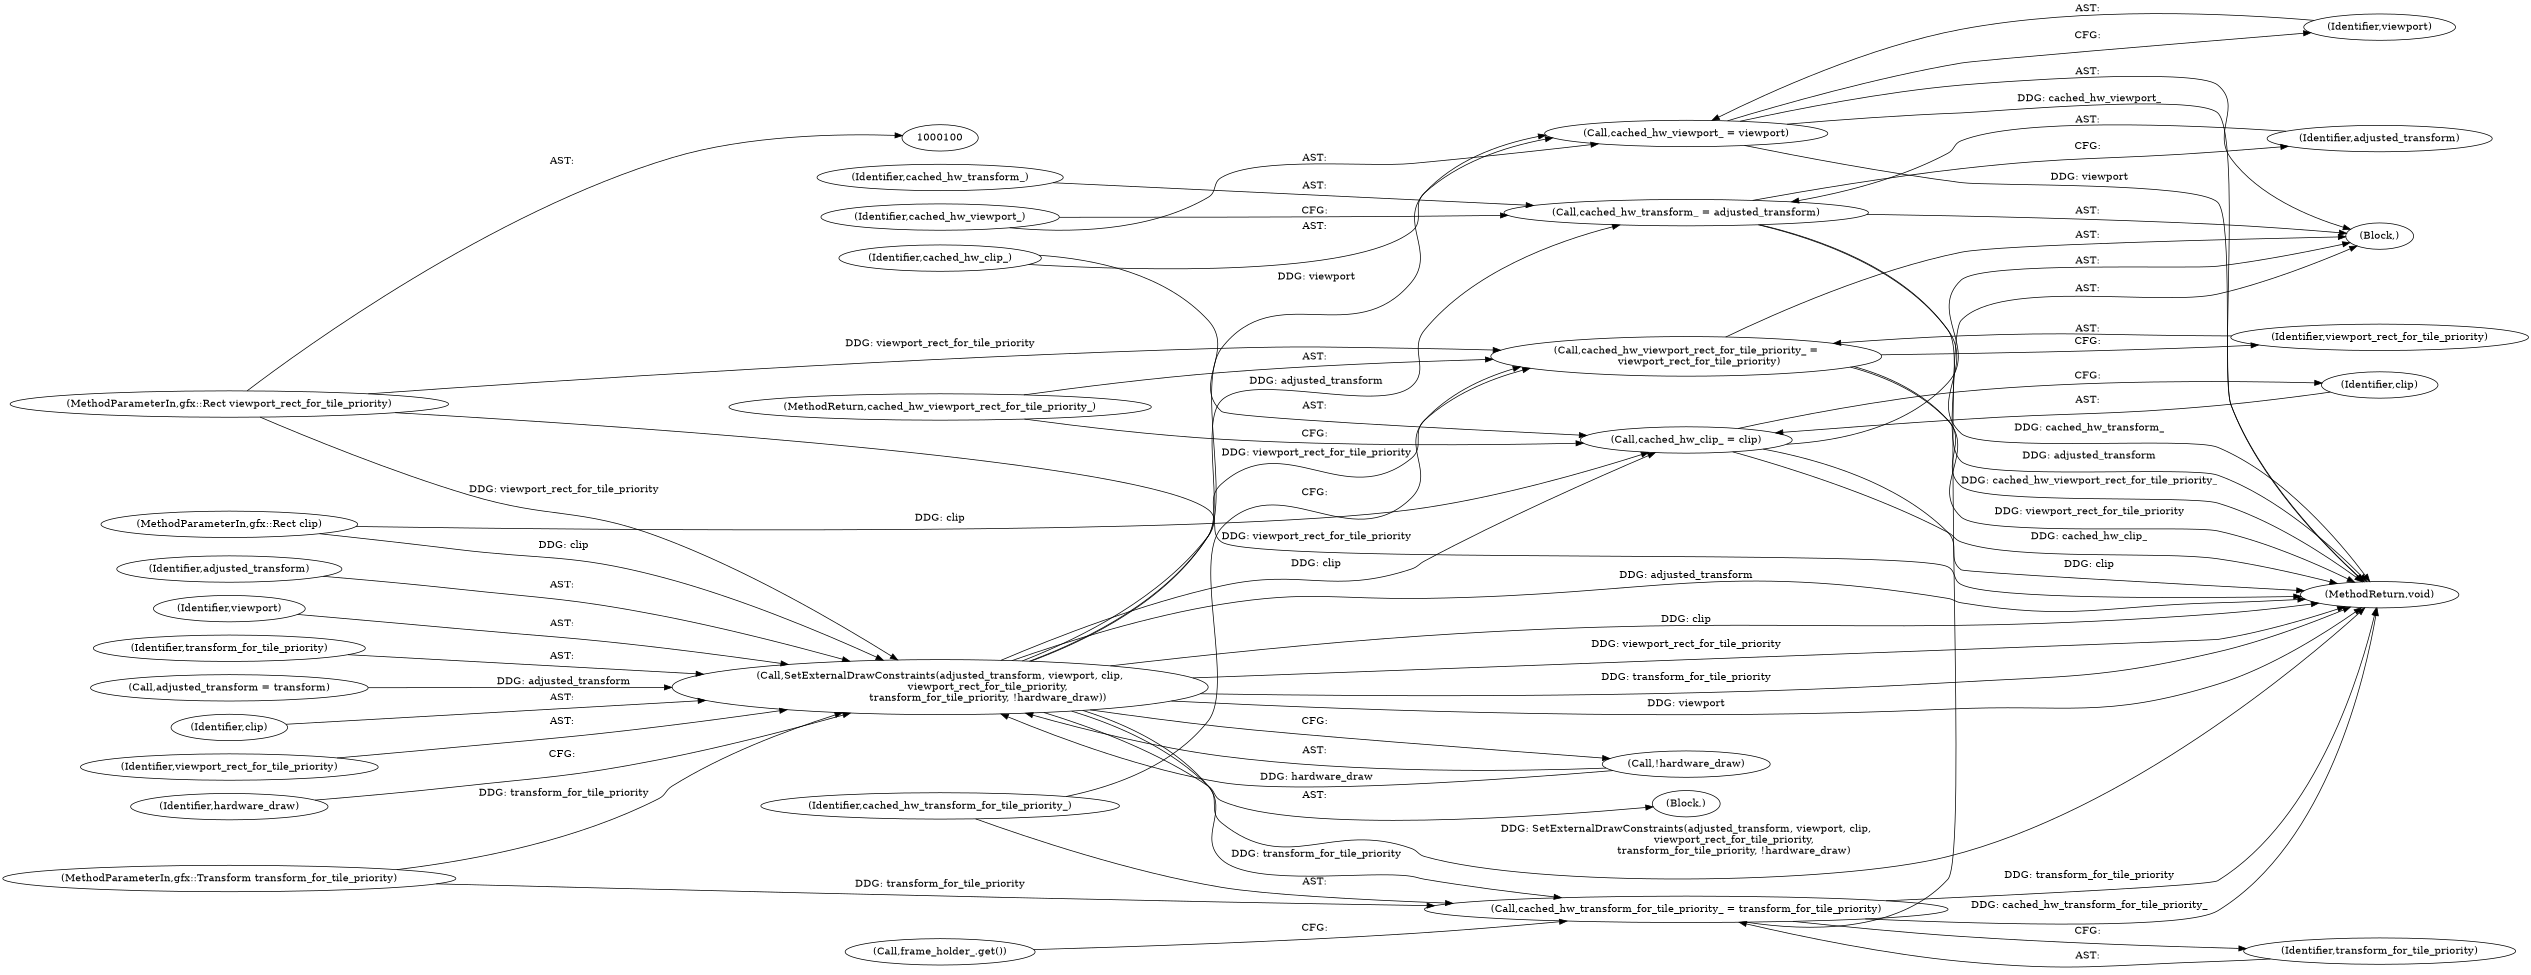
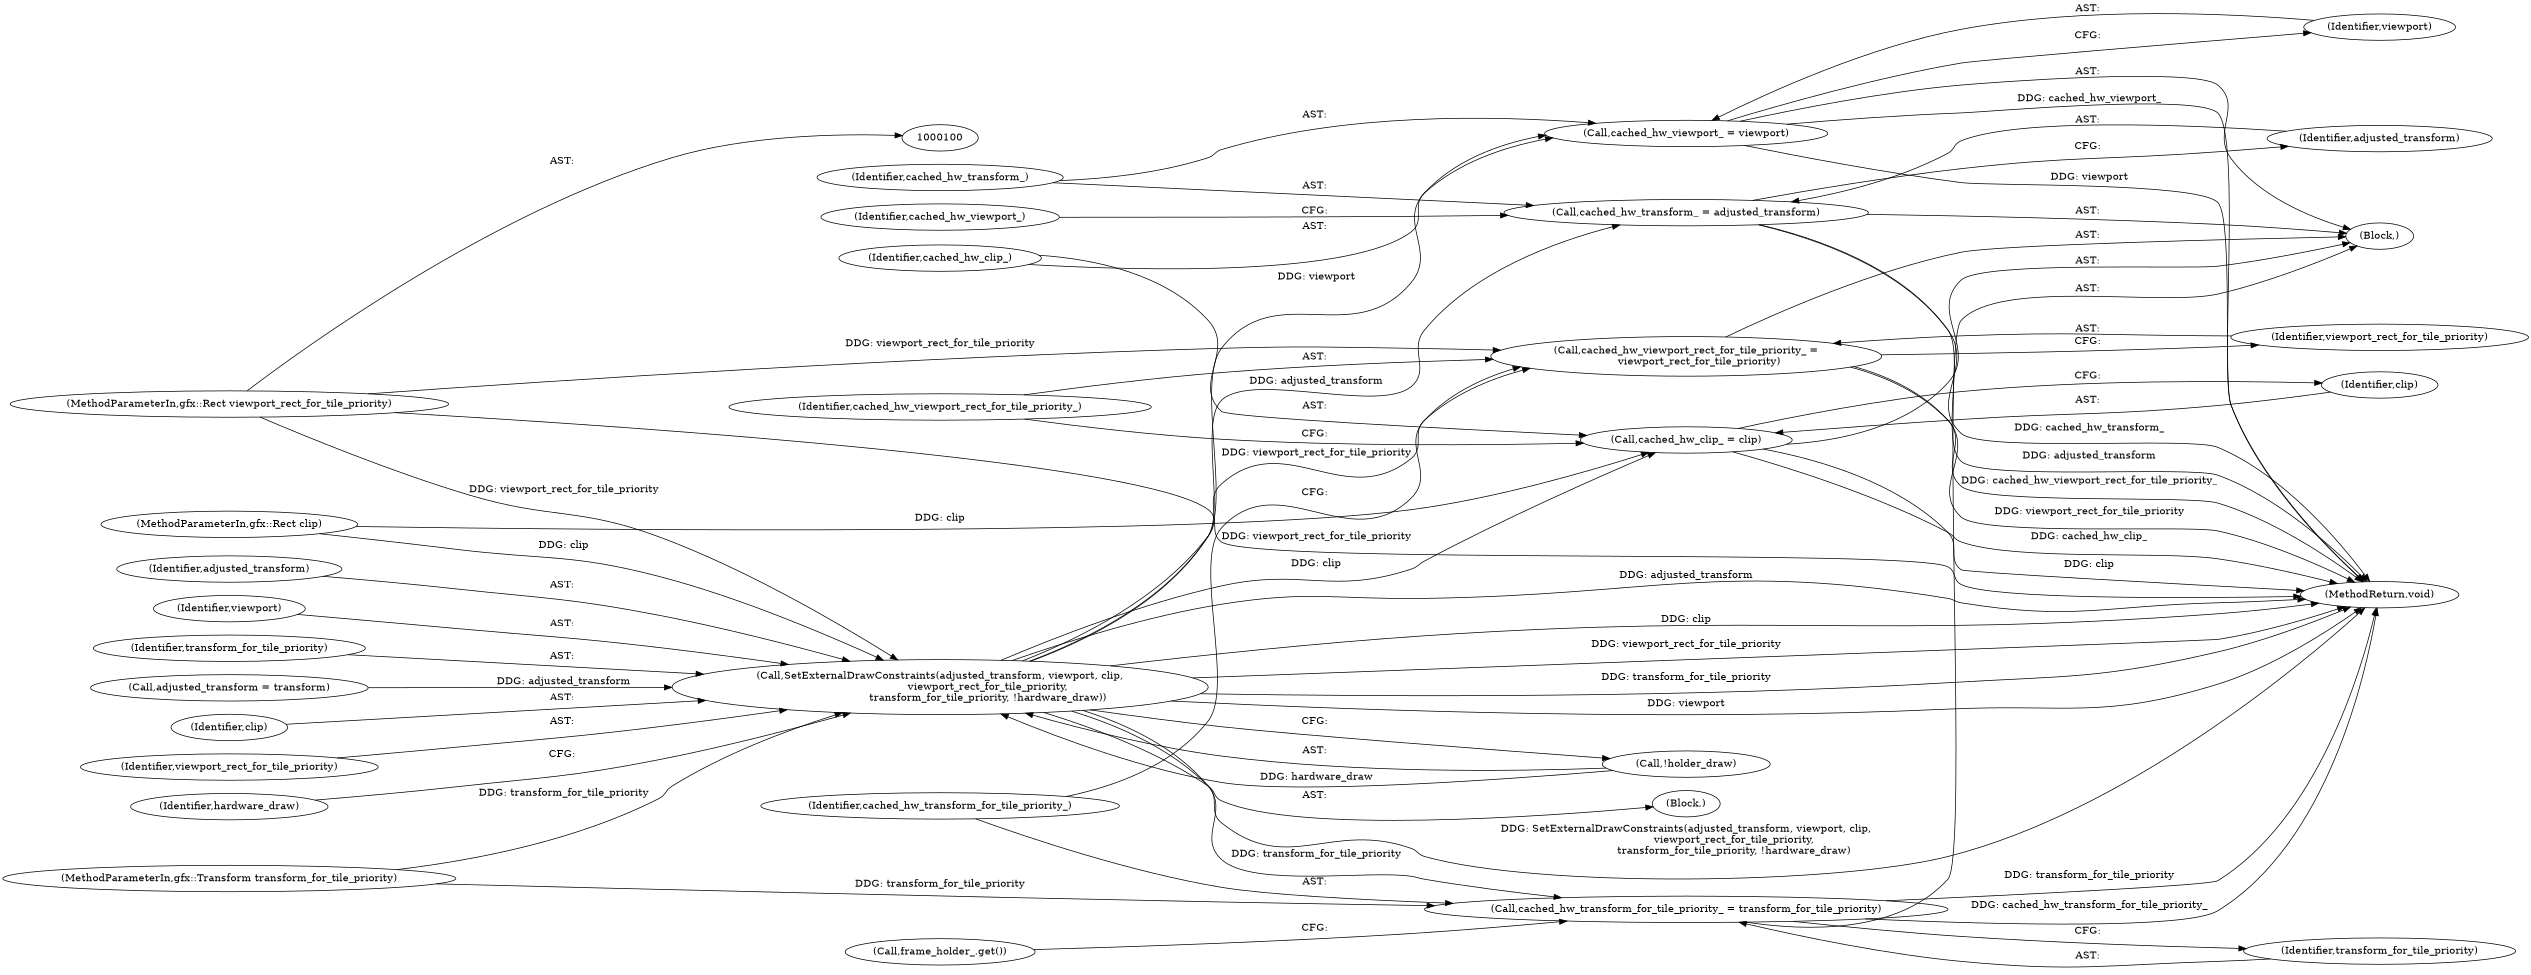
  digraph {
    rankdir=LR
    n1 [label="(MethodParameterIn,gfx::Rect viewport_rect_for_tile_priority)"]
    n2 [label="(Call,SetExternalDrawConstraints(adjusted_transform, viewport, clip,\n                             viewport_rect_for_tile_priority,\n                             transform_for_tile_priority, !hardware_draw))"]
    n3 [label="(Call,cached_hw_viewport_rect_for_tile_priority_ =\n        viewport_rect_for_tile_priority)"]
    n4 [label="(MethodReturn,void)"]
    1000100
    n6 [label="(Call,cached_hw_transform_ = adjusted_transform)"]
    n7 [label="(Call,cached_hw_viewport_ = viewport)"]
    n8 [label="(Call,cached_hw_clip_ = clip)"]
    n9 [label="(Call,cached_hw_transform_for_tile_priority_ = transform_for_tile_priority)"]
-   n10 [label="(Call,!hardware_draw)"]
+   n10 [label="(Call,!holder_draw)"]
    n11 [label="(Block,)"]
    n12 [label="(Block,)"]
    n13 [label="(Identifier,viewport_rect_for_tile_priority)"]
    n14 [label="(Identifier,adjusted_transform)"]
    n15 [label="(Identifier,viewport)"]
    n16 [label="(Identifier,clip)"]
    n17 [label="(Identifier,transform_for_tile_priority)"]
    n18 [label="(MethodParameterIn,gfx::Transform transform_for_tile_priority)"]
    n19 [label="(Identifier,transform_for_tile_priority)"]
    n20 [label="(MethodParameterIn,gfx::Rect clip)"]
    n21 [label="(Identifier,clip)"]
    n22 [label="(Identifier,viewport_rect_for_tile_priority)"]
    n23 [label="(Call,frame_holder_.get())"]
    n24 [label="(Identifier,hardware_draw)"]
    n25 [label="(Identifier,adjusted_transform)"]
    n26 [label="(Identifier,cached_hw_transform_)"]
    n27 [label="(Identifier,cached_hw_clip_)"]
    n28 [label="(Identifier,viewport)"]
    n29 [label="(Identifier,cached_hw_transform_for_tile_priority_)"]
    n30 [label="(Call,adjusted_transform = transform)"]
    n31 [label="(Identifier,cached_hw_viewport_)"]
-   n32 [label="(MethodReturn,cached_hw_viewport_rect_for_tile_priority_)"]
+   n32 [label="(Identifier,cached_hw_viewport_rect_for_tile_priority_)"]
    n1 -> n2 [label="DDG: viewport_rect_for_tile_priority"]
    n1 -> n3 [label="DDG: viewport_rect_for_tile_priority"]
    n1 -> n4 [label="DDG: viewport_rect_for_tile_priority"]
    n1 -> 1000100 [label="AST: "]
    n2 -> n3 [label="DDG: viewport_rect_for_tile_priority"]
    n2 -> n4 [label="DDG: viewport_rect_for_tile_priority"]
    n2 -> n4 [label="DDG: transform_for_tile_priority"]
    n2 -> n4 [label="DDG: viewport"]
    n2 -> n4 [label="DDG: SetExternalDrawConstraints(adjusted_transform, viewport, clip,\n                             viewport_rect_for_tile_priority,\n                             transform_for_tile_priority, !hardware_draw)"]
    n2 -> n4 [label="DDG: adjusted_transform"]
    n2 -> n4 [label="DDG: clip"]
    n2 -> n6 [label="DDG: adjusted_transform"]
    n2 -> n7 [label="DDG: viewport"]
    n2 -> n8 [label="DDG: clip"]
    n2 -> n9 [label="DDG: transform_for_tile_priority"]
    n2 -> n10 [label="CFG: "]
    n2 -> n11 [label="AST: "]
    n3 -> n4 [label="DDG: cached_hw_viewport_rect_for_tile_priority_"]
    n3 -> n4 [label="DDG: viewport_rect_for_tile_priority"]
    n3 -> n12 [label="AST: "]
    n3 -> n13 [label="CFG: "]
    n6 -> n4 [label="DDG: cached_hw_transform_"]
    n6 -> n4 [label="DDG: adjusted_transform"]
    n6 -> n12 [label="AST: "]
    n6 -> n14 [label="CFG: "]
    n7 -> n4 [label="DDG: cached_hw_viewport_"]
    n7 -> n4 [label="DDG: viewport"]
    n7 -> n12 [label="AST: "]
    n7 -> n15 [label="CFG: "]
    n8 -> n4 [label="DDG: clip"]
    n8 -> n4 [label="DDG: cached_hw_clip_"]
    n8 -> n12 [label="AST: "]
    n8 -> n16 [label="CFG: "]
    n9 -> n4 [label="DDG: transform_for_tile_priority"]
    n9 -> n4 [label="DDG: cached_hw_transform_for_tile_priority_"]
    n9 -> n12 [label="AST: "]
    n9 -> n17 [label="CFG: "]
    n10 -> n2 [label="AST: "]
    n10 -> n2 [label="DDG: hardware_draw"]
    n13 -> n3 [label="AST: "]
    n14 -> n6 [label="AST: "]
    n15 -> n7 [label="AST: "]
    n16 -> n8 [label="AST: "]
    n17 -> n9 [label="AST: "]
    n18 -> n2 [label="DDG: transform_for_tile_priority"]
    n18 -> n9 [label="DDG: transform_for_tile_priority"]
    n19 -> n2 [label="AST: "]
    n20 -> n2 [label="DDG: clip"]
    n20 -> n8 [label="DDG: clip"]
    n21 -> n2 [label="AST: "]
    n22 -> n2 [label="AST: "]
    n23 -> n9 [label="CFG: "]
    n24 -> n2 [label="CFG: "]
    n25 -> n2 [label="AST: "]
    n26 -> n6 [label="AST: "]
    n27 -> n7 [label="AST: "]
    n27 -> n8 [label="AST: "]
    n28 -> n2 [label="AST: "]
    n29 -> n3 [label="CFG: "]
    n29 -> n9 [label="AST: "]
    n30 -> n2 [label="DDG: adjusted_transform"]
    n31 -> n6 [label="CFG: "]
-   n31 -> n7 [label="AST: "]
+   n26 -> n7 [label="AST: "]
    n32 -> n3 [label="AST: "]
    n32 -> n8 [label="CFG: "]
  }
